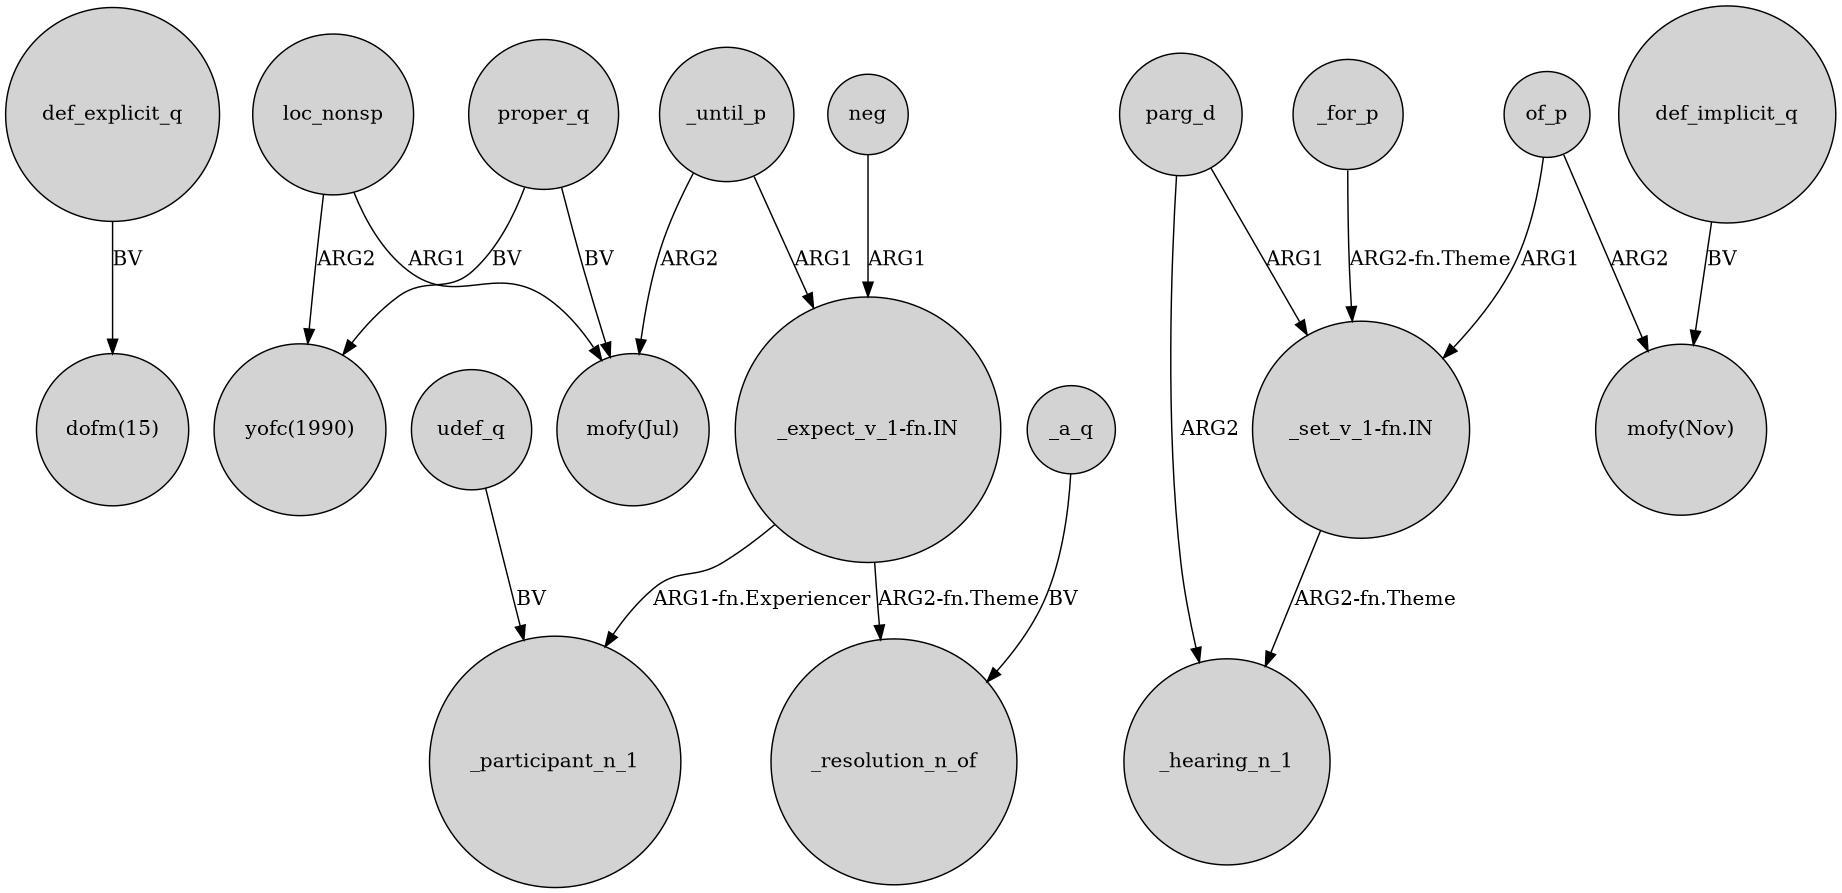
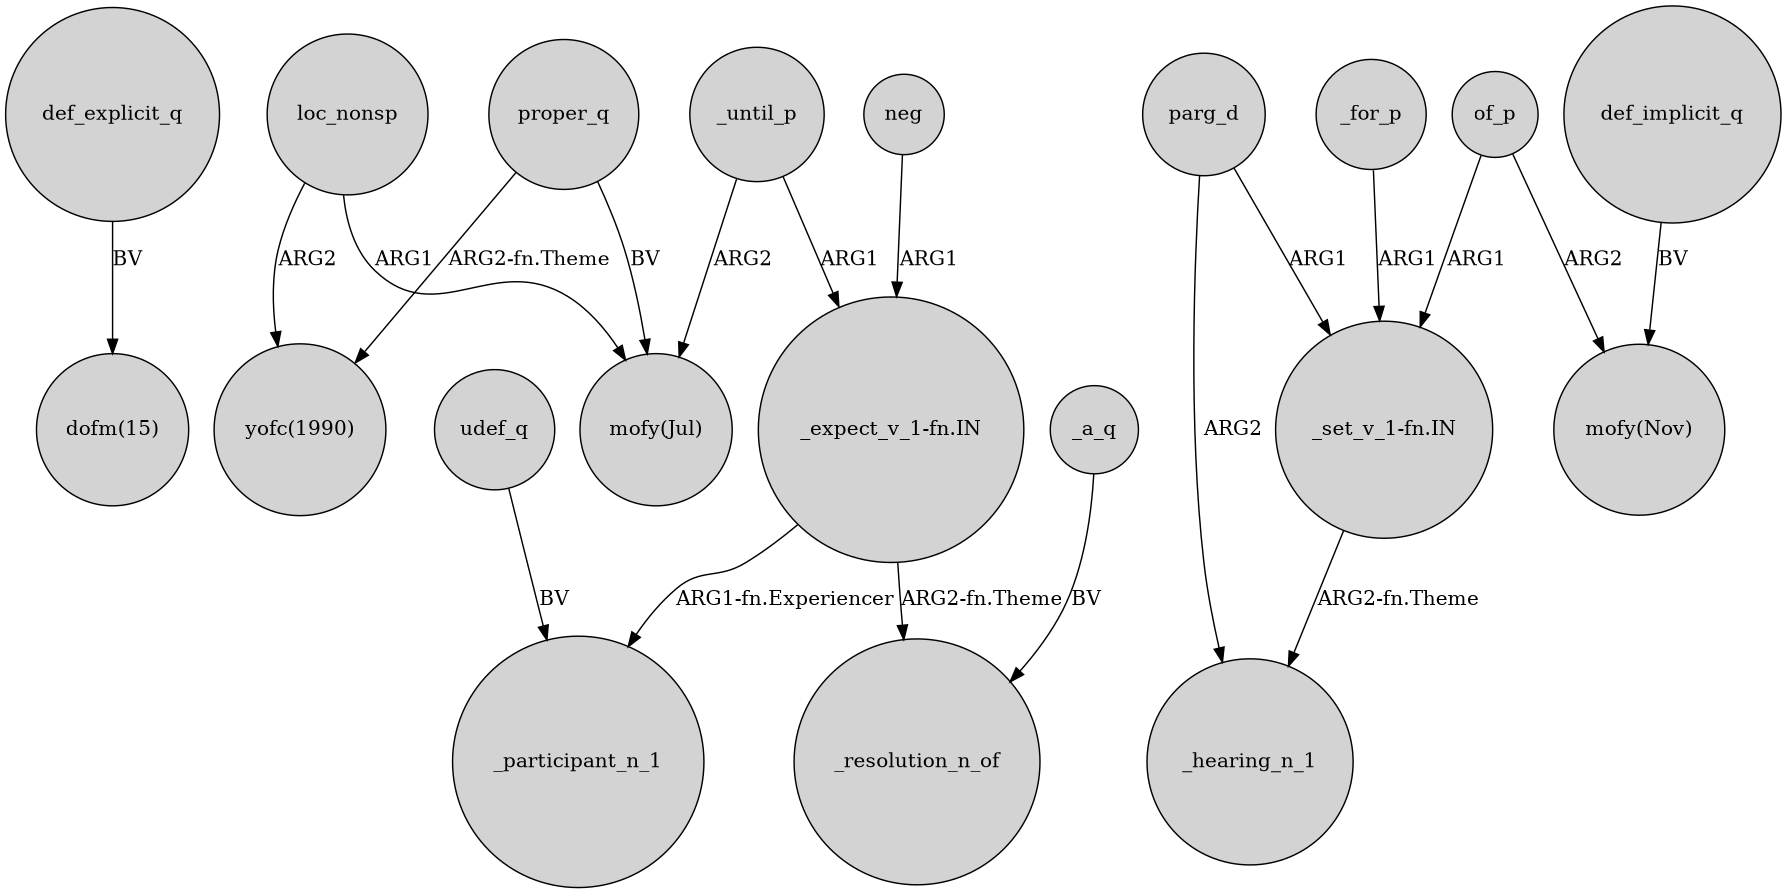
  digraph {
    node [shape=circle style=filled]
    def_explicit_q
    "dofm(15)"
    proper_q
    "mofy(Jul)"
    "yofc(1990)"
    udef_q
    _participant_n_1
    _until_p
    "_expect_v_1-fn.IN"
    _resolution_n_of
    _a_q
    "_set_v_1-fn.IN"
    _hearing_n_1
    loc_nonsp
    _for_p
    of_p
    "mofy(Nov)"
    def_implicit_q
    parg_d
    neg
    def_explicit_q -> "dofm(15)" [label=BV]
    proper_q -> "mofy(Jul)" [label=BV]
-   proper_q -> "yofc(1990)" [label=BV]
+   proper_q -> "yofc(1990)" [label="ARG2-fn.Theme"]
    udef_q -> _participant_n_1 [label=BV]
    _until_p -> "mofy(Jul)" [label=ARG2]
    _until_p -> "_expect_v_1-fn.IN" [label=ARG1]
    "_expect_v_1-fn.IN" -> _participant_n_1 [label="ARG1-fn.Experiencer"]
    "_expect_v_1-fn.IN" -> _resolution_n_of [label="ARG2-fn.Theme"]
    _a_q -> _resolution_n_of [label=BV]
    "_set_v_1-fn.IN" -> _hearing_n_1 [label="ARG2-fn.Theme"]
    loc_nonsp -> "mofy(Jul)" [label=ARG1]
    loc_nonsp -> "yofc(1990)" [label=ARG2]
-   _for_p -> "_set_v_1-fn.IN" [label="ARG2-fn.Theme"]
+   _for_p -> "_set_v_1-fn.IN" [label=ARG1]
    of_p -> "_set_v_1-fn.IN" [label=ARG1]
    of_p -> "mofy(Nov)" [label=ARG2]
    def_implicit_q -> "mofy(Nov)" [label=BV]
    parg_d -> "_set_v_1-fn.IN" [label=ARG1]
    parg_d -> _hearing_n_1 [label=ARG2]
    neg -> "_expect_v_1-fn.IN" [label=ARG1]
  }
